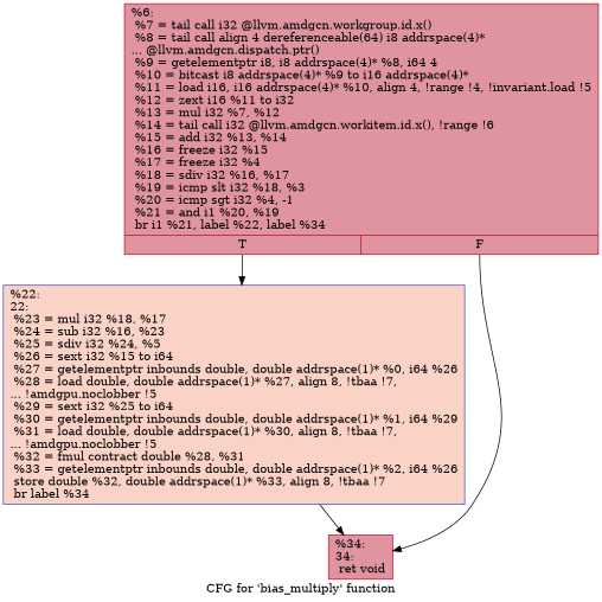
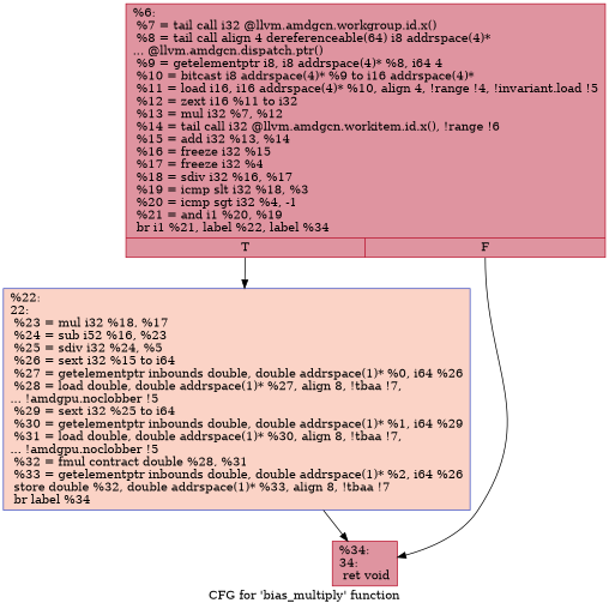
  digraph {
    label="CFG for 'bias_multiply' function"
    node [color="#b70d28ff" fillcolor="#b70d2870" shape=record style=filled]
    n1 [label="{%6:\l  %7 = tail call i32 @llvm.amdgcn.workgroup.id.x()\l  %8 = tail call align 4 dereferenceable(64) i8 addrspace(4)*\l... @llvm.amdgcn.dispatch.ptr()\l  %9 = getelementptr i8, i8 addrspace(4)* %8, i64 4\l  %10 = bitcast i8 addrspace(4)* %9 to i16 addrspace(4)*\l  %11 = load i16, i16 addrspace(4)* %10, align 4, !range !4, !invariant.load !5\l  %12 = zext i16 %11 to i32\l  %13 = mul i32 %7, %12\l  %14 = tail call i32 @llvm.amdgcn.workitem.id.x(), !range !6\l  %15 = add i32 %13, %14\l  %16 = freeze i32 %15\l  %17 = freeze i32 %4\l  %18 = sdiv i32 %16, %17\l  %19 = icmp slt i32 %18, %3\l  %20 = icmp sgt i32 %4, -1\l  %21 = and i1 %20, %19\l  br i1 %21, label %22, label %34\l|{<s0>T|<s1>F}}"]
-   n2 [color="#3d50c3ff" fillcolor="#f59c7d70" label="{%22:\l22:                                               \l  %23 = mul i32 %18, %17\l  %24 = sub i32 %16, %23\l  %25 = sdiv i32 %24, %5\l  %26 = sext i32 %15 to i64\l  %27 = getelementptr inbounds double, double addrspace(1)* %0, i64 %26\l  %28 = load double, double addrspace(1)* %27, align 8, !tbaa !7,\l... !amdgpu.noclobber !5\l  %29 = sext i32 %25 to i64\l  %30 = getelementptr inbounds double, double addrspace(1)* %1, i64 %29\l  %31 = load double, double addrspace(1)* %30, align 8, !tbaa !7,\l... !amdgpu.noclobber !5\l  %32 = fmul contract double %28, %31\l  %33 = getelementptr inbounds double, double addrspace(1)* %2, i64 %26\l  store double %32, double addrspace(1)* %33, align 8, !tbaa !7\l  br label %34\l}"]
+   n2 [color="#3d50c3ff" fillcolor="#f59c7d70" label="{%22:\l22:                                               \l  %23 = mul i32 %18, %17\l  %24 = sub i52 %16, %23\l  %25 = sdiv i32 %24, %5\l  %26 = sext i32 %15 to i64\l  %27 = getelementptr inbounds double, double addrspace(1)* %0, i64 %26\l  %28 = load double, double addrspace(1)* %27, align 8, !tbaa !7,\l... !amdgpu.noclobber !5\l  %29 = sext i32 %25 to i64\l  %30 = getelementptr inbounds double, double addrspace(1)* %1, i64 %29\l  %31 = load double, double addrspace(1)* %30, align 8, !tbaa !7,\l... !amdgpu.noclobber !5\l  %32 = fmul contract double %28, %31\l  %33 = getelementptr inbounds double, double addrspace(1)* %2, i64 %26\l  store double %32, double addrspace(1)* %33, align 8, !tbaa !7\l  br label %34\l}"]
    n3 [label="{%34:\l34:                                               \l  ret void\l}"]
    n1 -> n2 [tailport=s0]
    n1 -> n3 [tailport=s1]
    n2 -> n3
  }
